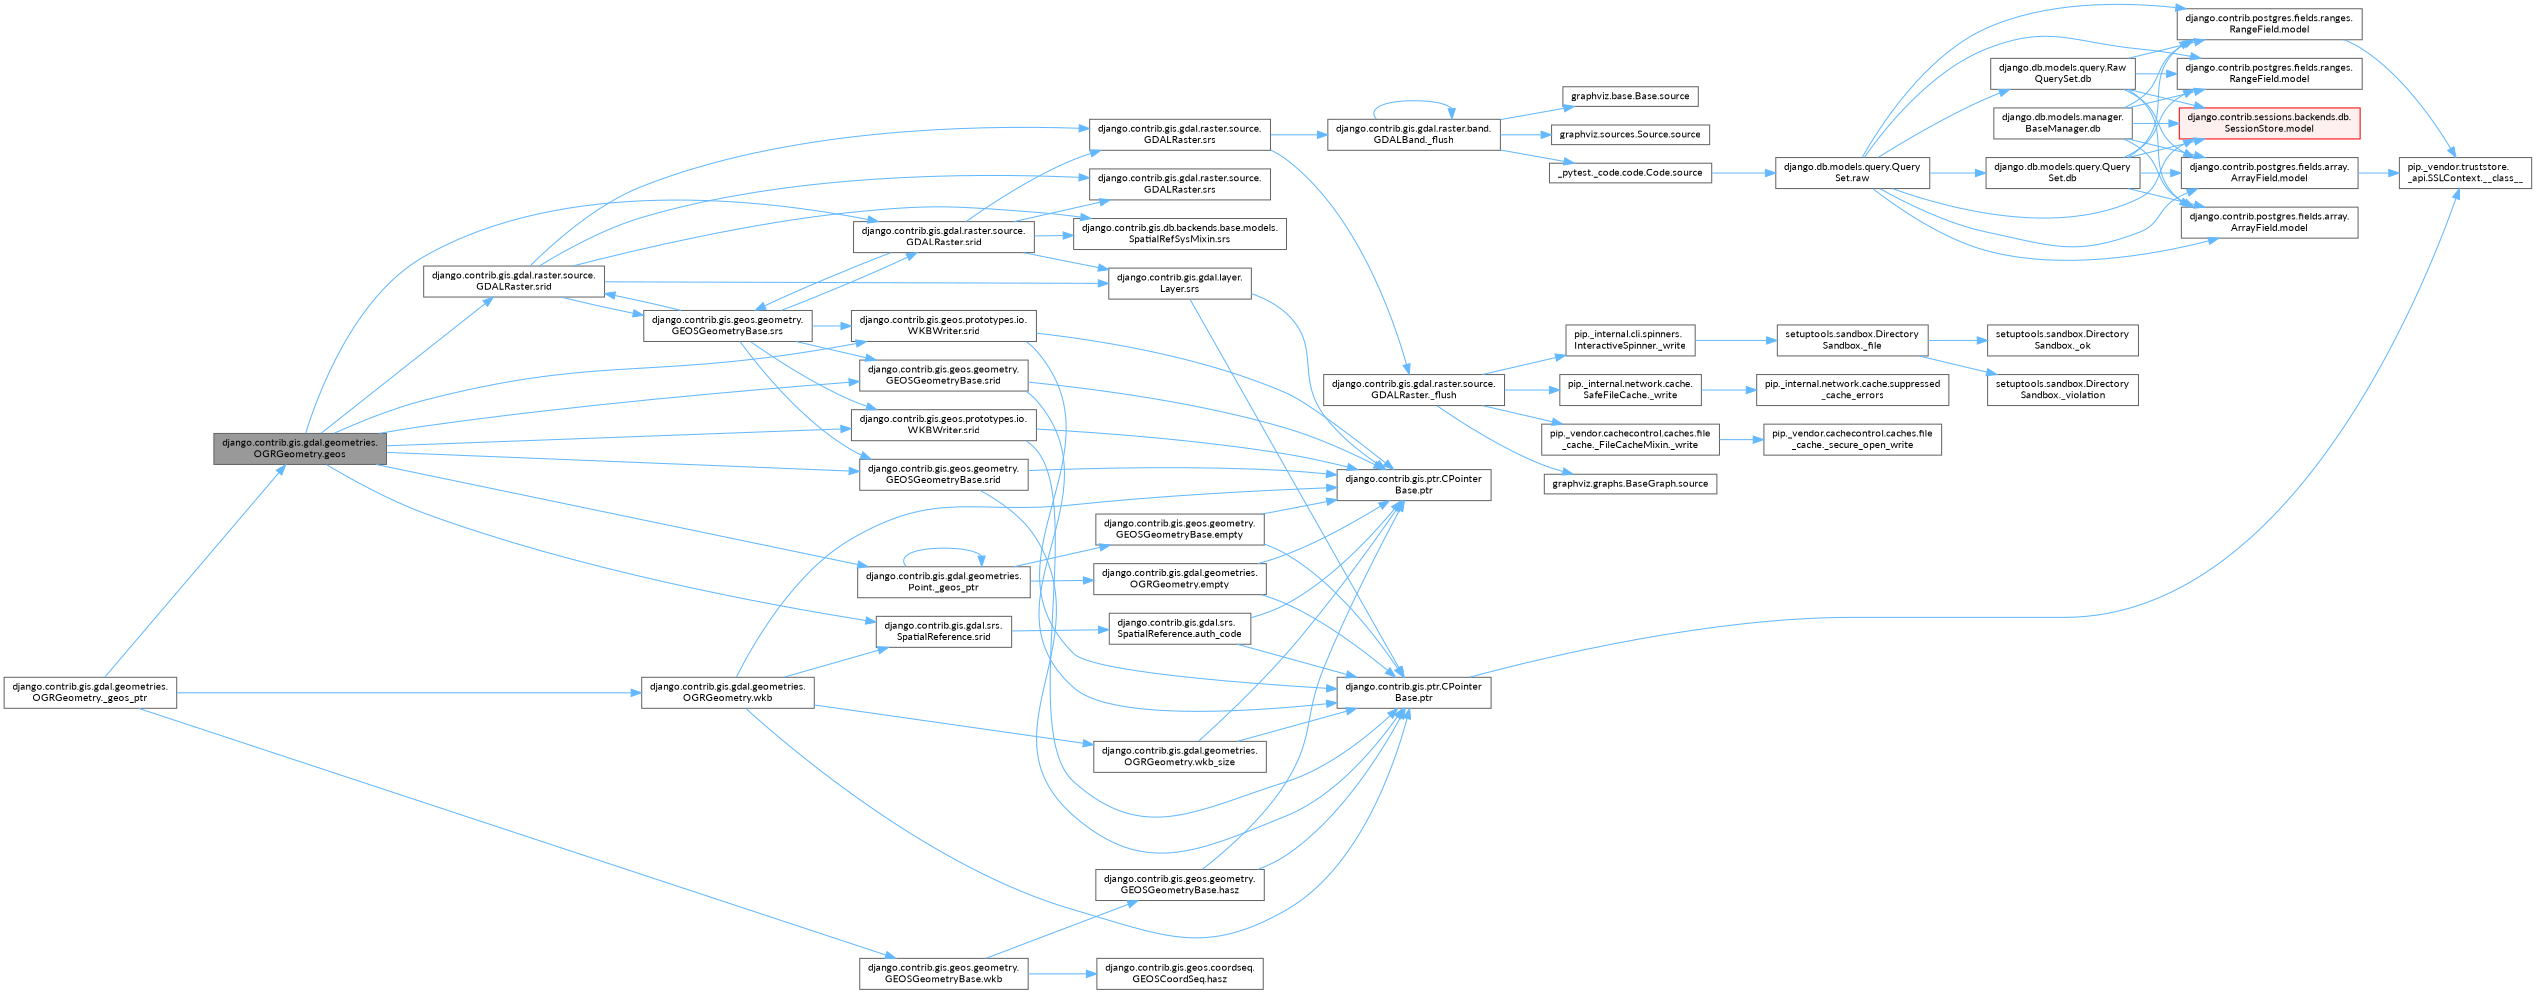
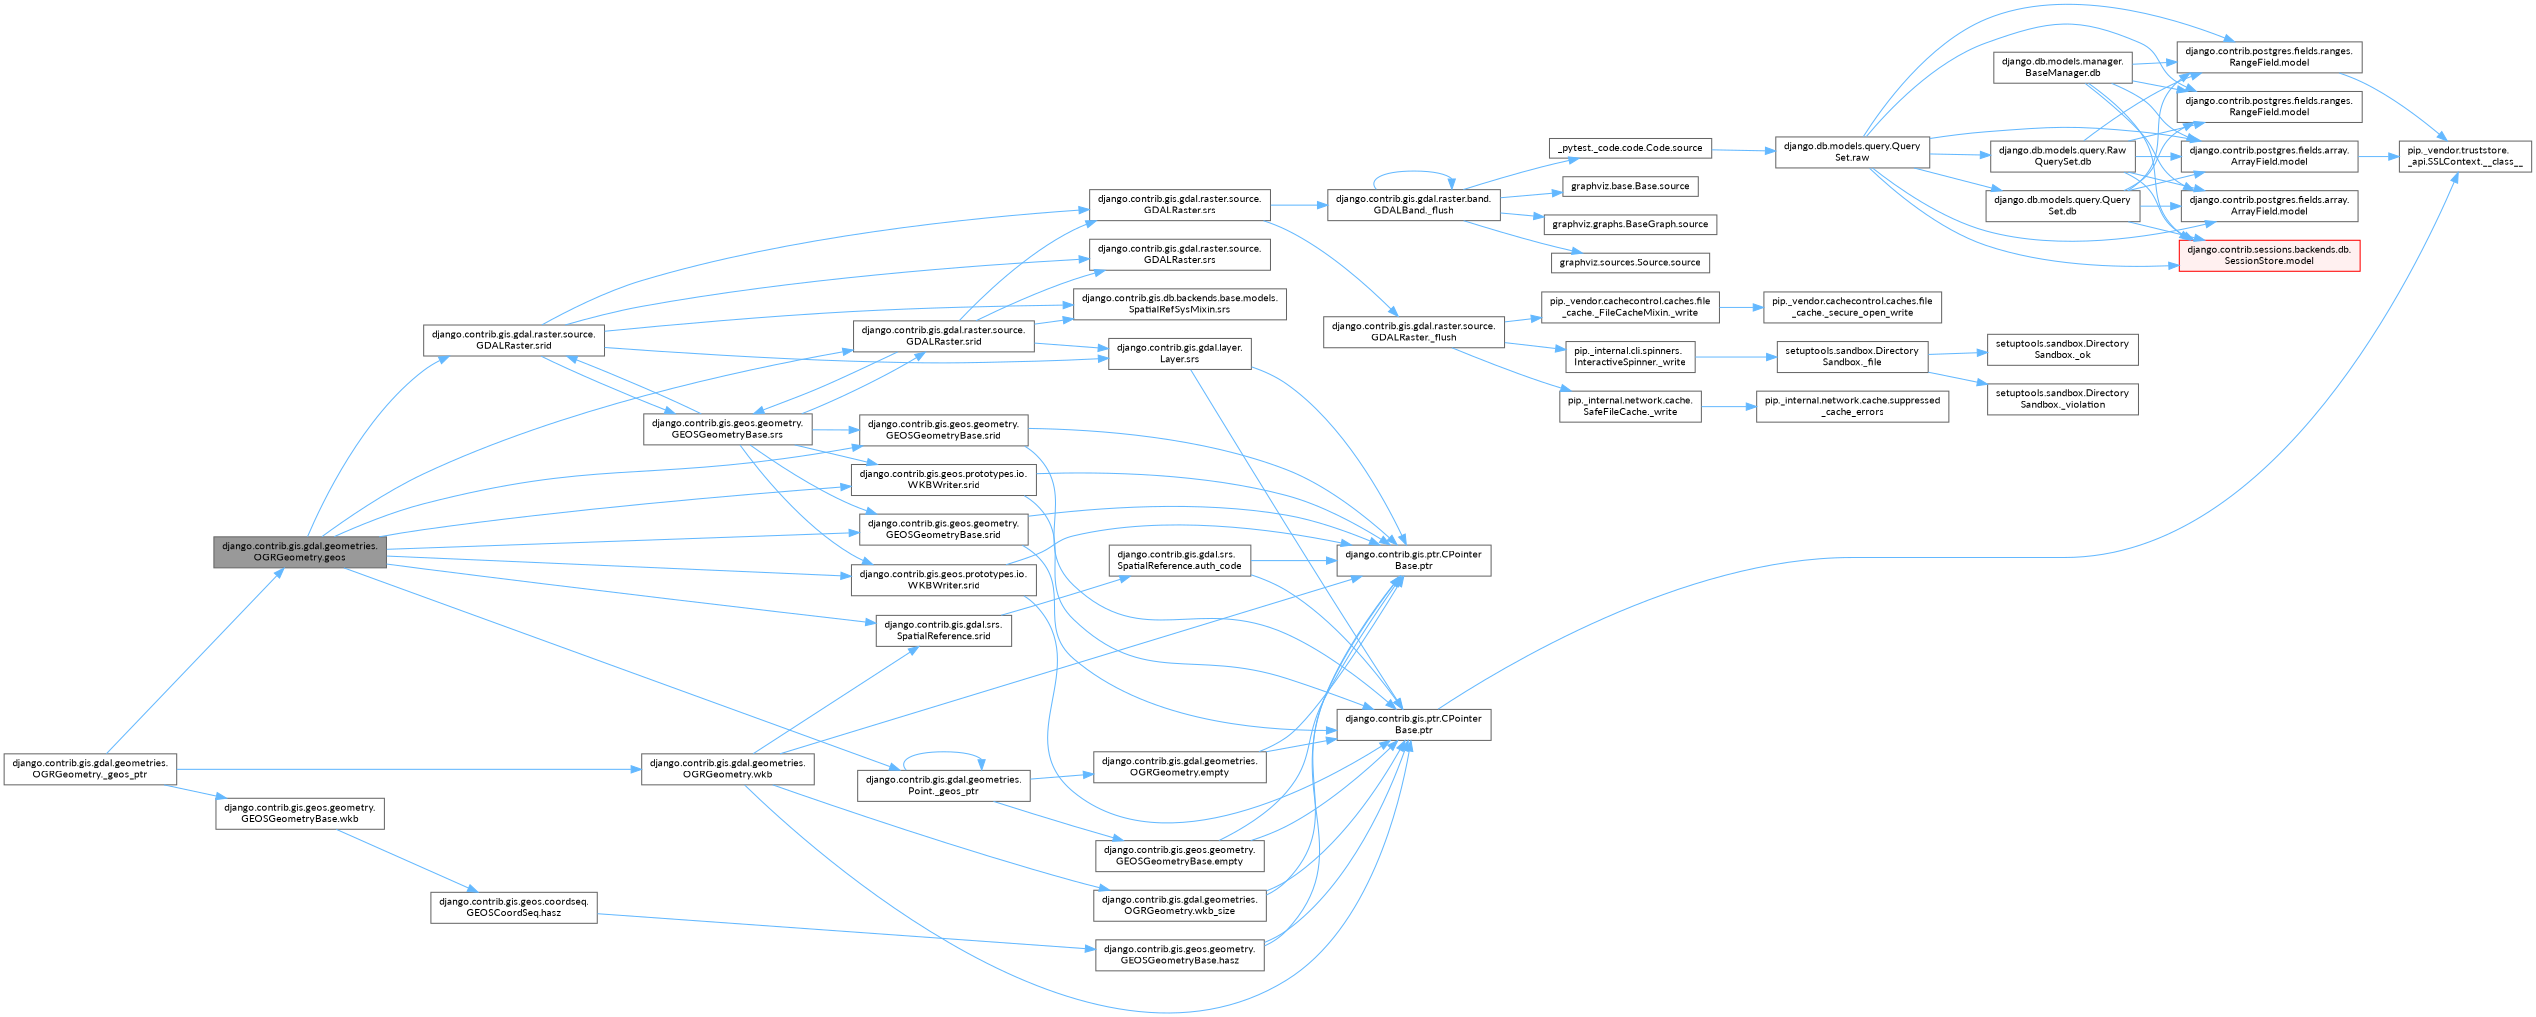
  digraph {
    fontname=Lato
    rankdir=LR
    node [color=grey40 fillcolor=white fontname=Lato fontsize=10 shape=box style=filled]
    edge [color=steelblue1 fontname=Lato fontsize=10 labelfontname=Helvetica labelfontsize=10 style=solid]
    n1 [color=gray40 fillcolor=grey60 fontcolor=black height=0.2 label="django.contrib.gis.gdal.geometries.\lOGRGeometry.geos" width=0.4]
    n2 [height=0.2 label="django.contrib.gis.gdal.geometries.\lPoint._geos_ptr" width=0.4]
    n3 [height=0.2 label="django.contrib.gis.gdal.raster.source.\lGDALRaster.srid" width=0.4]
    n4 [height=0.2 label="django.contrib.gis.gdal.raster.source.\lGDALRaster.srid" width=0.4]
    n5 [height=0.2 label="django.contrib.gis.gdal.srs.\lSpatialReference.srid" width=0.4]
    n6 [height=0.2 label="django.contrib.gis.geos.geometry.\lGEOSGeometryBase.srid" width=0.4]
    n7 [height=0.2 label="django.contrib.gis.geos.geometry.\lGEOSGeometryBase.srid" width=0.4]
    n8 [height=0.2 label="django.contrib.gis.geos.prototypes.io.\lWKBWriter.srid" width=0.4]
    n9 [height=0.2 label="django.contrib.gis.geos.prototypes.io.\lWKBWriter.srid" width=0.4]
    n10 [height=0.2 label="django.contrib.gis.gdal.geometries.\lOGRGeometry._geos_ptr" width=0.4]
    n11 [height=0.2 label="django.contrib.gis.gdal.geometries.\lOGRGeometry.wkb" width=0.4]
    n12 [height=0.2 label="django.contrib.gis.geos.geometry.\lGEOSGeometryBase.wkb" width=0.4]
    n13 [height=0.2 label="django.contrib.gis.gdal.geometries.\lOGRGeometry.empty" width=0.4]
    n14 [height=0.2 label="django.contrib.gis.geos.geometry.\lGEOSGeometryBase.empty" width=0.4]
    n15 [height=0.2 label="django.contrib.gis.db.backends.base.models.\lSpatialRefSysMixin.srs" width=0.4]
    n16 [height=0.2 label="django.contrib.gis.gdal.layer.\lLayer.srs" width=0.4]
    n17 [height=0.2 label="django.contrib.gis.gdal.raster.source.\lGDALRaster.srs" width=0.4]
    n18 [height=0.2 label="django.contrib.gis.gdal.raster.source.\lGDALRaster.srs" width=0.4]
    n19 [height=0.2 label="django.contrib.gis.geos.geometry.\lGEOSGeometryBase.srs" width=0.4]
    n20 [height=0.2 label="django.contrib.gis.gdal.srs.\lSpatialReference.auth_code" width=0.4]
    n21 [height=0.2 label="django.contrib.gis.ptr.CPointer\lBase.ptr" width=0.4]
    n22 [height=0.2 label="django.contrib.gis.ptr.CPointer\lBase.ptr" width=0.4]
    n23 [height=0.2 label="django.contrib.gis.gdal.geometries.\lOGRGeometry.wkb_size" width=0.4]
    n24 [height=0.2 label="django.contrib.gis.geos.coordseq.\lGEOSCoordSeq.hasz" width=0.4]
    n25 [height=0.2 label="django.contrib.gis.geos.geometry.\lGEOSGeometryBase.hasz" width=0.4]
    n26 [height=0.2 label="pip._vendor.truststore.\l_api.SSLContext.__class__" width=0.4]
    n27 [height=0.2 label="django.contrib.gis.gdal.raster.band.\lGDALBand._flush" width=0.4]
    n28 [height=0.2 label="django.contrib.gis.gdal.raster.source.\lGDALRaster._flush" width=0.4]
    n29 [height=0.2 label="_pytest._code.code.Code.source" width=0.4]
    n30 [height=0.2 label="graphviz.base.Base.source" width=0.4]
    n31 [height=0.2 label="graphviz.graphs.BaseGraph.source" width=0.4]
    n32 [height=0.2 label="graphviz.sources.Source.source" width=0.4]
    n33 [height=0.2 label="pip._internal.cli.spinners.\lInteractiveSpinner._write" width=0.4]
    n34 [height=0.2 label="pip._internal.network.cache.\lSafeFileCache._write" width=0.4]
    n35 [height=0.2 label="pip._vendor.cachecontrol.caches.file\l_cache._FileCacheMixin._write" width=0.4]
    n36 [height=0.2 label="django.db.models.query.Query\lSet.raw" width=0.4]
    n37 [height=0.2 label="django.contrib.postgres.fields.array.\lArrayField.model" width=0.4]
    n38 [height=0.2 label="django.contrib.postgres.fields.array.\lArrayField.model" width=0.4]
    n39 [height=0.2 label="django.contrib.postgres.fields.ranges.\lRangeField.model" width=0.4]
    n40 [height=0.2 label="django.contrib.postgres.fields.ranges.\lRangeField.model" width=0.4]
    n41 [color=red fillcolor="#FFF0F0" height=0.2 label="django.contrib.sessions.backends.db.\lSessionStore.model" width=0.4]
    n42 [height=0.2 label="django.db.models.query.Query\lSet.db" width=0.4]
    n43 [height=0.2 label="django.db.models.query.Raw\lQuerySet.db" width=0.4]
    n44 [height=0.2 label="django.db.models.manager.\lBaseManager.db" width=0.4]
    n45 [height=0.2 label="setuptools.sandbox.Directory\lSandbox._file" width=0.4]
    n46 [height=0.2 label="pip._internal.network.cache.suppressed\l_cache_errors" width=0.4]
    n47 [height=0.2 label="pip._vendor.cachecontrol.caches.file\l_cache._secure_open_write" width=0.4]
    n48 [height=0.2 label="setuptools.sandbox.Directory\lSandbox._ok" width=0.4]
    n49 [height=0.2 label="setuptools.sandbox.Directory\lSandbox._violation" width=0.4]
    n1 -> n2
    n1 -> n3
    n1 -> n4
    n1 -> n5
    n1 -> n6
    n1 -> n7
    n1 -> n8
    n1 -> n9
    n2 -> n2
    n2 -> n13
    n2 -> n14
    n3 -> n15
    n3 -> n16
    n3 -> n17
    n3 -> n18
    n3 -> n19
    n4 -> n15
    n4 -> n16
    n4 -> n17
    n4 -> n18
    n4 -> n19
    n5 -> n20
    n6 -> n21
    n6 -> n22
    n7 -> n21
    n7 -> n22
    n8 -> n21
    n8 -> n22
    n9 -> n21
    n9 -> n22
    n10 -> n1
    n10 -> n11
    n10 -> n12
    n11 -> n5
    n11 -> n21
    n11 -> n22
    n11 -> n23
    n12 -> n24
-   n12 -> n25
+   n24 -> n25
    n13 -> n21
    n13 -> n22
    n14 -> n21
    n14 -> n22
    n16 -> n21
    n16 -> n22
    n18 -> n27
    n18 -> n28
    n19 -> n3
    n19 -> n4
    n19 -> n6
    n19 -> n7
    n19 -> n8
    n19 -> n9
    n20 -> n21
    n20 -> n22
    n21 -> n26
    n23 -> n21
    n23 -> n22
    n25 -> n21
    n25 -> n22
    n27 -> n27
    n27 -> n29
    n27 -> n30
-   n28 -> n31
+   n27 -> n31
    n27 -> n32
    n28 -> n33
    n28 -> n34
    n28 -> n35
    n29 -> n36
    n33 -> n45
    n34 -> n46
    n35 -> n47
    n36 -> n37
    n36 -> n38
    n36 -> n39
    n36 -> n40
    n36 -> n41
    n36 -> n42
    n36 -> n43
    n37 -> n26
    n39 -> n26
    n42 -> n37
    n42 -> n38
    n42 -> n39
    n42 -> n40
    n42 -> n41
    n43 -> n37
    n43 -> n38
    n43 -> n39
    n43 -> n40
    n43 -> n41
    n44 -> n37
    n44 -> n38
    n44 -> n39
    n44 -> n40
    n44 -> n41
    n45 -> n48
    n45 -> n49
  }
